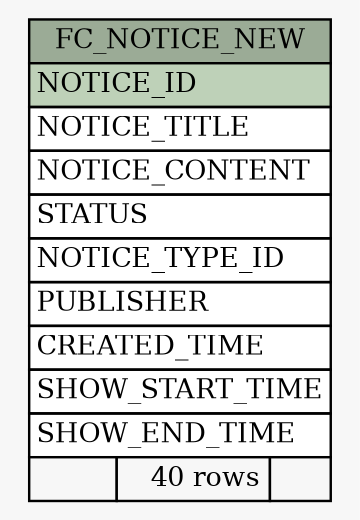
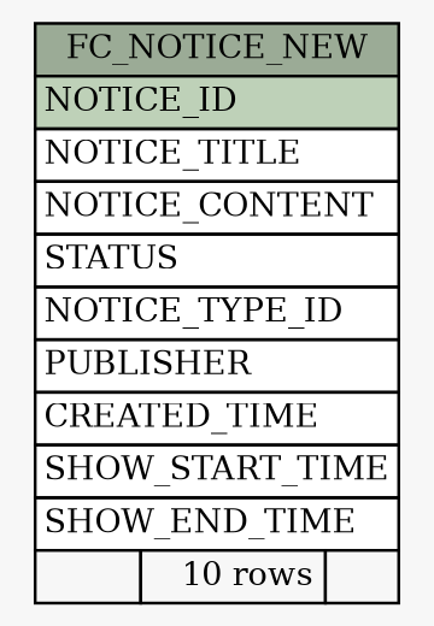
  digraph {
    bgcolor="#f7f7f7"
    fontname="DejaVu Serif"
    fontsize=11
    nodesep=0.18
    rankdir=TB
    ranksep=0.46
-   n1 [fontname="DejaVu Serif" fontsize=11 label=<     <TABLE BORDER="0" CELLBORDER="1" CELLSPACING="0" BGCOLOR="#ffffff">       <TR><TD COLSPAN="3" BGCOLOR="#9bab96" ALIGN="CENTER">FC_NOTICE_NEW</TD></TR>       <TR><TD PORT="NOTICE_ID" COLSPAN="3" BGCOLOR="#bed1b8" ALIGN="LEFT">NOTICE_ID</TD></TR>       <TR><TD PORT="NOTICE_TITLE" COLSPAN="3" ALIGN="LEFT">NOTICE_TITLE</TD></TR>       <TR><TD PORT="NOTICE_CONTENT" COLSPAN="3" ALIGN="LEFT">NOTICE_CONTENT</TD></TR>       <TR><TD PORT="STATUS" COLSPAN="3" ALIGN="LEFT">STATUS</TD></TR>       <TR><TD PORT="NOTICE_TYPE_ID" COLSPAN="3" ALIGN="LEFT">NOTICE_TYPE_ID</TD></TR>       <TR><TD PORT="PUBLISHER" COLSPAN="3" ALIGN="LEFT">PUBLISHER</TD></TR>       <TR><TD PORT="CREATED_TIME" COLSPAN="3" ALIGN="LEFT">CREATED_TIME</TD></TR>       <TR><TD PORT="SHOW_START_TIME" COLSPAN="3" ALIGN="LEFT">SHOW_START_TIME</TD></TR>       <TR><TD PORT="SHOW_END_TIME" COLSPAN="3" ALIGN="LEFT">SHOW_END_TIME</TD></TR>       <TR><TD ALIGN="LEFT" BGCOLOR="#f7f7f7">  </TD><TD ALIGN="RIGHT" BGCOLOR="#f7f7f7">40 rows</TD><TD ALIGN="RIGHT" BGCOLOR="#f7f7f7">  </TD></TR>     </TABLE>> shape=plaintext]
+   n1 [fontname="DejaVu Serif" fontsize=11 label=<     <TABLE BORDER="0" CELLBORDER="1" CELLSPACING="0" BGCOLOR="#ffffff">       <TR><TD COLSPAN="3" BGCOLOR="#9bab96" ALIGN="CENTER">FC_NOTICE_NEW</TD></TR>       <TR><TD PORT="NOTICE_ID" COLSPAN="3" BGCOLOR="#bed1b8" ALIGN="LEFT">NOTICE_ID</TD></TR>       <TR><TD PORT="NOTICE_TITLE" COLSPAN="3" ALIGN="LEFT">NOTICE_TITLE</TD></TR>       <TR><TD PORT="NOTICE_CONTENT" COLSPAN="3" ALIGN="LEFT">NOTICE_CONTENT</TD></TR>       <TR><TD PORT="STATUS" COLSPAN="3" ALIGN="LEFT">STATUS</TD></TR>       <TR><TD PORT="NOTICE_TYPE_ID" COLSPAN="3" ALIGN="LEFT">NOTICE_TYPE_ID</TD></TR>       <TR><TD PORT="PUBLISHER" COLSPAN="3" ALIGN="LEFT">PUBLISHER</TD></TR>       <TR><TD PORT="CREATED_TIME" COLSPAN="3" ALIGN="LEFT">CREATED_TIME</TD></TR>       <TR><TD PORT="SHOW_START_TIME" COLSPAN="3" ALIGN="LEFT">SHOW_START_TIME</TD></TR>       <TR><TD PORT="SHOW_END_TIME" COLSPAN="3" ALIGN="LEFT">SHOW_END_TIME</TD></TR>       <TR><TD ALIGN="LEFT" BGCOLOR="#f7f7f7">  </TD><TD ALIGN="RIGHT" BGCOLOR="#f7f7f7">10 rows</TD><TD ALIGN="RIGHT" BGCOLOR="#f7f7f7">  </TD></TR>     </TABLE>> shape=plaintext]
  }
